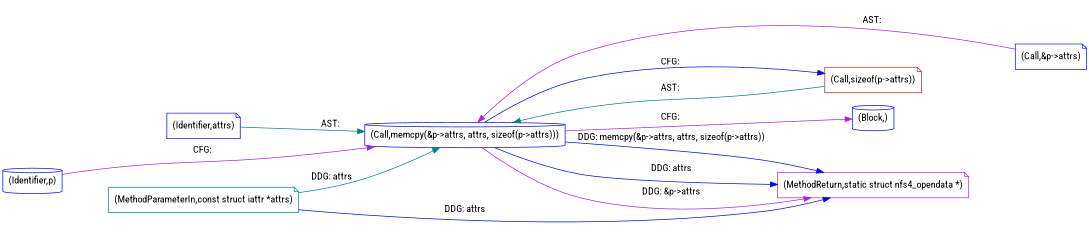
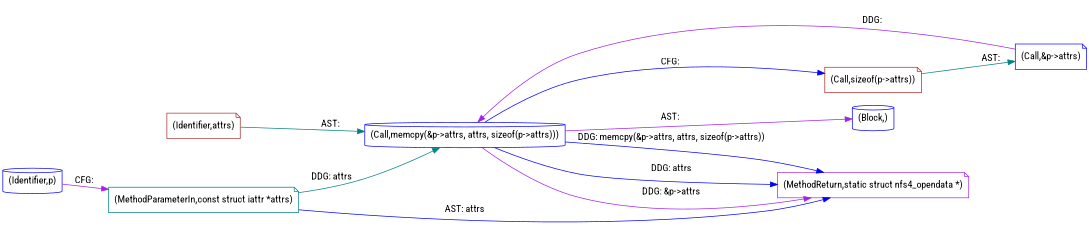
  digraph {
    fontname="Roboto Condensed"
    rankdir=LR
    node [color=blue fontname="Roboto Condensed" shape=note]
    edge [color=blue fontname="Roboto Condensed"]
    n1 [label="(Call,memcpy(&p->attrs, attrs, sizeof(p->attrs)))" shape=cylinder]
    n2 [color=brown label="(Call,sizeof(p->attrs))"]
    n3 [label="(Block,)" shape=cylinder]
    n4 [color=purple label="(MethodReturn,static struct nfs4_opendata *)"]
    n5 [color=teal label="(MethodParameterIn,const struct iattr *attrs)"]
    n6 [label="(Call,&p->attrs)"]
-   n7 [label="(Identifier,attrs)"]
+   n7 [color=brown label="(Identifier,attrs)"]
    n8 [label="(Identifier,p)" shape=cylinder]
    n1 -> n2 [label="CFG: "]
-   n1 -> n3 [color=purple label="CFG: "]
+   n1 -> n3 [color=purple label="AST: "]
    n1 -> n4 [label="DDG: memcpy(&p->attrs, attrs, sizeof(p->attrs))"]
    n1 -> n4 [label="DDG: attrs"]
    n1 -> n4 [color=purple label="DDG: &p->attrs"]
-   n2 -> n1 [color=teal label="AST: "]
+   n2 -> n6 [color=teal label="AST: "]
    n5 -> n1 [color=teal label="DDG: attrs"]
-   n5 -> n4 [label="DDG: attrs"]
-   n6 -> n1 [color=purple label="AST: "]
+   n5 -> n4 [label="AST: attrs"]
+   n6 -> n1 [color=purple label="DDG: "]
    n7 -> n1 [color=teal label="AST: "]
-   n8 -> n1 [color=purple label="CFG: "]
+   n8 -> n5 [color=purple label="CFG: "]
  }
